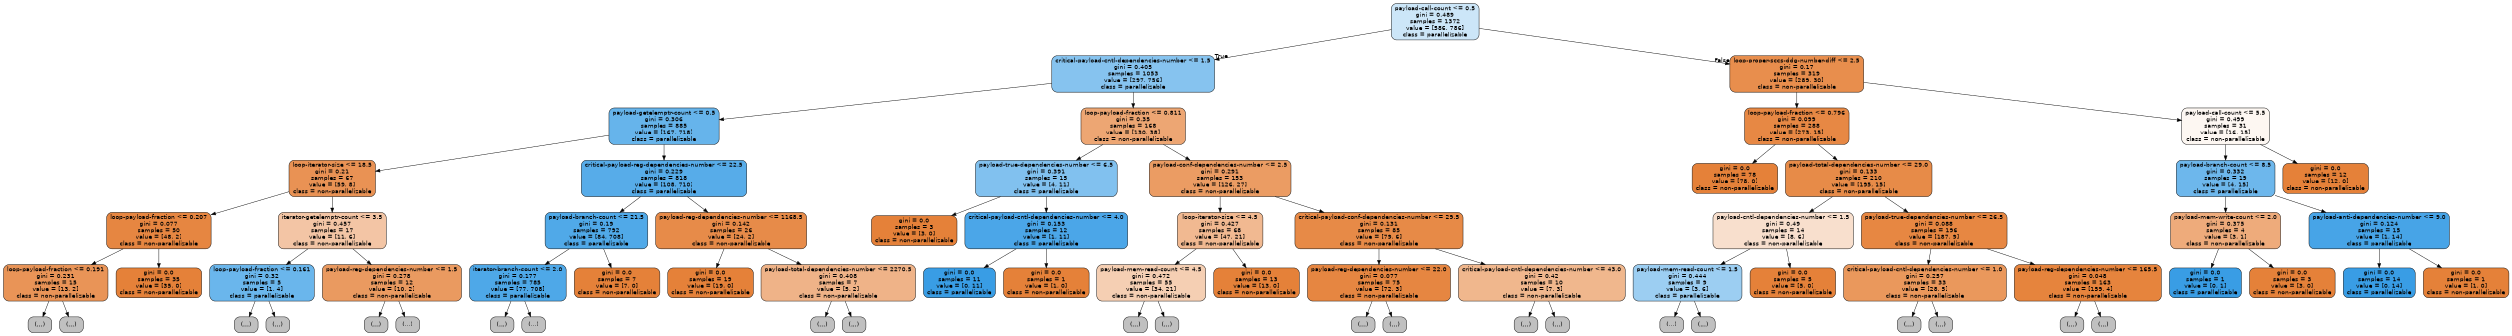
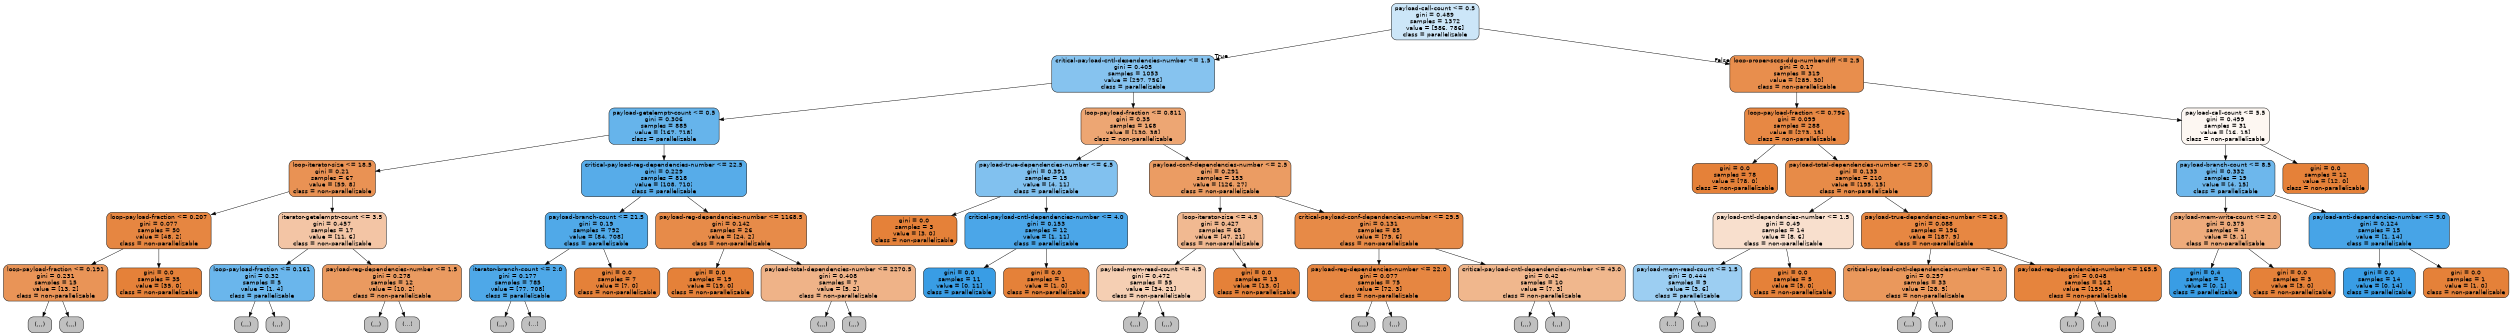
  digraph {
    node [color=black fillcolor="#C0C0C0" fontname=helvetica shape=box style="filled, rounded"]
    edge [fontname=helvetica]
    n1 [fillcolor="#399de541" label="payload-call-count <= 0.5\ngini = 0.489\nsamples = 1372\nvalue = [586, 786]\nclass = parallelizable"]
    n2 [fillcolor="#399de59b" label="critical-payload-cntl-dependencies-number <= 1.5\ngini = 0.405\nsamples = 1053\nvalue = [297, 756]\nclass = parallelizable"]
    n3 [fillcolor="#e58139e5" label="loop-proper-sccs-ddg-number-diff <= 2.5\ngini = 0.17\nsamples = 319\nvalue = [289, 30]\nclass = non-parallelizable"]
    n4 [fillcolor="#399de5c4" label="payload-getelemptr-count <= 0.5\ngini = 0.306\nsamples = 885\nvalue = [167, 718]\nclass = parallelizable"]
    n5 [fillcolor="#e58139b4" label="loop-payload-fraction <= 0.811\ngini = 0.35\nsamples = 168\nvalue = [130, 38]\nclass = non-parallelizable"]
    n6 [fillcolor="#e58139dc" label="loop-iterator-size <= 18.5\ngini = 0.21\nsamples = 67\nvalue = [59, 8]\nclass = non-parallelizable"]
    n7 [fillcolor="#399de5d8" label="critical-payload-reg-dependencies-number <= 22.5\ngini = 0.229\nsamples = 818\nvalue = [108, 710]\nclass = parallelizable"]
    n8 [fillcolor="#e58139f4" label="loop-payload-fraction <= 0.207\ngini = 0.077\nsamples = 50\nvalue = [48, 2]\nclass = non-parallelizable"]
    n9 [fillcolor="#e5813974" label="iterator-getelemptr-count <= 3.5\ngini = 0.457\nsamples = 17\nvalue = [11, 6]\nclass = non-parallelizable"]
    n10 [fillcolor="#e58139d8" label="loop-payload-fraction <= 0.191\ngini = 0.231\nsamples = 15\nvalue = [13, 2]\nclass = non-parallelizable"]
    n11 [fillcolor="#e58139ff" label="gini = 0.0\nsamples = 35\nvalue = [35, 0]\nclass = non-parallelizable"]
    n12 [label="(...)"]
    n13 [label="(...)"]
    n14 [fillcolor="#399de5bf" label="loop-payload-fraction <= 0.161\ngini = 0.32\nsamples = 5\nvalue = [1, 4]\nclass = parallelizable"]
    n15 [fillcolor="#e58139cc" label="payload-reg-dependencies-number <= 1.5\ngini = 0.278\nsamples = 12\nvalue = [10, 2]\nclass = non-parallelizable"]
    n16 [label="(...)"]
    n17 [label="(...)"]
    n18 [label="(...)"]
    n19 [label="(...)"]
    n20 [fillcolor="#399de5e1" label="payload-branch-count <= 21.5\ngini = 0.19\nsamples = 792\nvalue = [84, 708]\nclass = parallelizable"]
    n21 [fillcolor="#e58139ea" label="payload-reg-dependencies-number <= 1168.5\ngini = 0.142\nsamples = 26\nvalue = [24, 2]\nclass = non-parallelizable"]
    n22 [fillcolor="#399de5e3" label="iterator-branch-count <= 2.0\ngini = 0.177\nsamples = 785\nvalue = [77, 708]\nclass = parallelizable"]
    n23 [fillcolor="#e58139ff" label="gini = 0.0\nsamples = 7\nvalue = [7, 0]\nclass = non-parallelizable"]
    n24 [label="(...)"]
    n25 [label="(...)"]
    n26 [fillcolor="#e58139ff" label="gini = 0.0\nsamples = 19\nvalue = [19, 0]\nclass = non-parallelizable"]
    n27 [fillcolor="#e5813999" label="payload-total-dependencies-number <= 2270.5\ngini = 0.408\nsamples = 7\nvalue = [5, 2]\nclass = non-parallelizable"]
    n28 [label="(...)"]
    n29 [label="(...)"]
    n30 [fillcolor="#399de5a2" label="payload-true-dependencies-number <= 6.5\ngini = 0.391\nsamples = 15\nvalue = [4, 11]\nclass = parallelizable"]
    n31 [fillcolor="#e58139c8" label="payload-conf-dependencies-number <= 2.5\ngini = 0.291\nsamples = 153\nvalue = [126, 27]\nclass = non-parallelizable"]
    n32 [fillcolor="#e58139ff" label="gini = 0.0\nsamples = 3\nvalue = [3, 0]\nclass = non-parallelizable"]
    n33 [fillcolor="#399de5e8" label="critical-payload-cntl-dependencies-number <= 4.0\ngini = 0.153\nsamples = 12\nvalue = [1, 11]\nclass = parallelizable"]
    n34 [fillcolor="#399de5ff" label="gini = 0.0\nsamples = 11\nvalue = [0, 11]\nclass = parallelizable"]
    n35 [fillcolor="#e58139ff" label="gini = 0.0\nsamples = 1\nvalue = [1, 0]\nclass = non-parallelizable"]
    n36 [fillcolor="#e581398d" label="loop-iterator-size <= 4.5\ngini = 0.427\nsamples = 68\nvalue = [47, 21]\nclass = non-parallelizable"]
    n37 [fillcolor="#e58139ec" label="critical-payload-conf-dependencies-number <= 29.5\ngini = 0.131\nsamples = 85\nvalue = [79, 6]\nclass = non-parallelizable"]
    n38 [fillcolor="#e5813961" label="payload-mem-read-count <= 4.5\ngini = 0.472\nsamples = 55\nvalue = [34, 21]\nclass = non-parallelizable"]
    n39 [fillcolor="#e58139ff" label="gini = 0.0\nsamples = 13\nvalue = [13, 0]\nclass = non-parallelizable"]
    n40 [label="(...)"]
    n41 [label="(...)"]
    n42 [fillcolor="#e58139f4" label="payload-reg-dependencies-number <= 22.0\ngini = 0.077\nsamples = 75\nvalue = [72, 3]\nclass = non-parallelizable"]
    n43 [fillcolor="#e5813992" label="critical-payload-cntl-dependencies-number <= 43.0\ngini = 0.42\nsamples = 10\nvalue = [7, 3]\nclass = non-parallelizable"]
    n44 [label="(...)"]
    n45 [label="(...)"]
    n46 [label="(...)"]
    n47 [label="(...)"]
    n48 [fillcolor="#e58139f1" label="loop-payload-fraction <= 0.796\ngini = 0.099\nsamples = 288\nvalue = [273, 15]\nclass = non-parallelizable"]
    n49 [fillcolor="#e5813910" label="payload-call-count <= 5.5\ngini = 0.499\nsamples = 31\nvalue = [16, 15]\nclass = non-parallelizable"]
    n50 [fillcolor="#e58139ff" label="gini = 0.0\nsamples = 78\nvalue = [78, 0]\nclass = non-parallelizable"]
    n51 [fillcolor="#e58139eb" label="payload-total-dependencies-number <= 29.0\ngini = 0.133\nsamples = 210\nvalue = [195, 15]\nclass = non-parallelizable"]
    n52 [fillcolor="#e5813940" label="payload-cntl-dependencies-number <= 1.5\ngini = 0.49\nsamples = 14\nvalue = [8, 6]\nclass = non-parallelizable"]
    n53 [fillcolor="#e58139f3" label="payload-true-dependencies-number <= 26.5\ngini = 0.088\nsamples = 196\nvalue = [187, 9]\nclass = non-parallelizable"]
    n54 [fillcolor="#399de57f" label="payload-mem-read-count <= 1.5\ngini = 0.444\nsamples = 9\nvalue = [3, 6]\nclass = parallelizable"]
    n55 [fillcolor="#e58139ff" label="gini = 0.0\nsamples = 5\nvalue = [5, 0]\nclass = non-parallelizable"]
    n56 [label="(...)"]
    n57 [label="(...)"]
    n58 [fillcolor="#e58139d1" label="critical-payload-cntl-dependencies-number <= 1.0\ngini = 0.257\nsamples = 33\nvalue = [28, 5]\nclass = non-parallelizable"]
    n59 [fillcolor="#e58139f9" label="payload-reg-dependencies-number <= 165.5\ngini = 0.048\nsamples = 163\nvalue = [159, 4]\nclass = non-parallelizable"]
    n60 [label="(...)"]
    n61 [label="(...)"]
    n62 [label="(...)"]
    n63 [label="(...)"]
    n64 [fillcolor="#399de5bb" label="payload-branch-count <= 8.5\ngini = 0.332\nsamples = 19\nvalue = [4, 15]\nclass = parallelizable"]
    n65 [fillcolor="#e58139ff" label="gini = 0.0\nsamples = 12\nvalue = [12, 0]\nclass = non-parallelizable"]
    n66 [fillcolor="#e58139aa" label="payload-mem-write-count <= 2.0\ngini = 0.375\nsamples = 4\nvalue = [3, 1]\nclass = non-parallelizable"]
    n67 [fillcolor="#399de5ed" label="payload-anti-dependencies-number <= 9.0\ngini = 0.124\nsamples = 15\nvalue = [1, 14]\nclass = parallelizable"]
-   n68 [fillcolor="#399de5ff" label="gini = 0.0\nsamples = 1\nvalue = [0, 1]\nclass = parallelizable"]
+   n68 [fillcolor="#399de5ff" label="gini = 0.4\nsamples = 1\nvalue = [0, 1]\nclass = parallelizable"]
    n69 [fillcolor="#e58139ff" label="gini = 0.0\nsamples = 3\nvalue = [3, 0]\nclass = non-parallelizable"]
    n70 [fillcolor="#399de5ff" label="gini = 0.0\nsamples = 14\nvalue = [0, 14]\nclass = parallelizable"]
    n71 [fillcolor="#e58139ff" label="gini = 0.0\nsamples = 1\nvalue = [1, 0]\nclass = non-parallelizable"]
    n1 -> n2 [headlabel=True labelangle=45 labeldistance=2.5]
    n1 -> n3 [headlabel=False labelangle=-45 labeldistance=2.5]
    n2 -> n4
    n2 -> n5
    n3 -> n48
    n3 -> n49
    n4 -> n6
    n4 -> n7
    n5 -> n30
    n5 -> n31
    n6 -> n8
    n6 -> n9
    n7 -> n20
    n7 -> n21
    n8 -> n10
    n8 -> n11
    n9 -> n14
    n9 -> n15
    n10 -> n12
    n10 -> n13
    n14 -> n16
    n14 -> n17
    n15 -> n18
    n15 -> n19
    n20 -> n22
    n20 -> n23
    n21 -> n26
    n21 -> n27
    n22 -> n24
    n22 -> n25
    n27 -> n28
    n27 -> n29
    n30 -> n32
    n30 -> n33
    n31 -> n36
    n31 -> n37
    n33 -> n34
    n33 -> n35
    n36 -> n38
    n36 -> n39
    n37 -> n42
    n37 -> n43
    n38 -> n40
    n38 -> n41
    n42 -> n44
    n42 -> n45
    n43 -> n46
    n43 -> n47
    n48 -> n50
    n48 -> n51
    n49 -> n64
    n49 -> n65
    n51 -> n52
    n51 -> n53
    n52 -> n54
    n52 -> n55
    n53 -> n58
    n53 -> n59
    n54 -> n56
    n54 -> n57
    n58 -> n60
    n58 -> n61
    n59 -> n62
    n59 -> n63
    n64 -> n66
    n64 -> n67
    n66 -> n68
    n66 -> n69
    n67 -> n70
    n67 -> n71
  }
